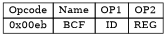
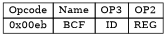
  digraph {
    nodesep=0.5
    ranksep=2
-   n1 [label=< <table border="0" cellborder="1" cellspacing="0"> <tr><td> Opcode </td> <td> Name </td> <td> OP1 </td><td> OP2 </td> </tr> <tr>"<td> 0x00eb </td><td> BCF </td><td> ID </td><td> REG </td> </tr> </table>> shape=plain]
+   n1 [label=< <table border="0" cellborder="1" cellspacing="0"> <tr><td> Opcode </td> <td> Name </td> <td> OP3 </td><td> OP2 </td> </tr> <tr>"<td> 0x00eb </td><td> BCF </td><td> ID </td><td> REG </td> </tr> </table>> shape=plain]
  }
